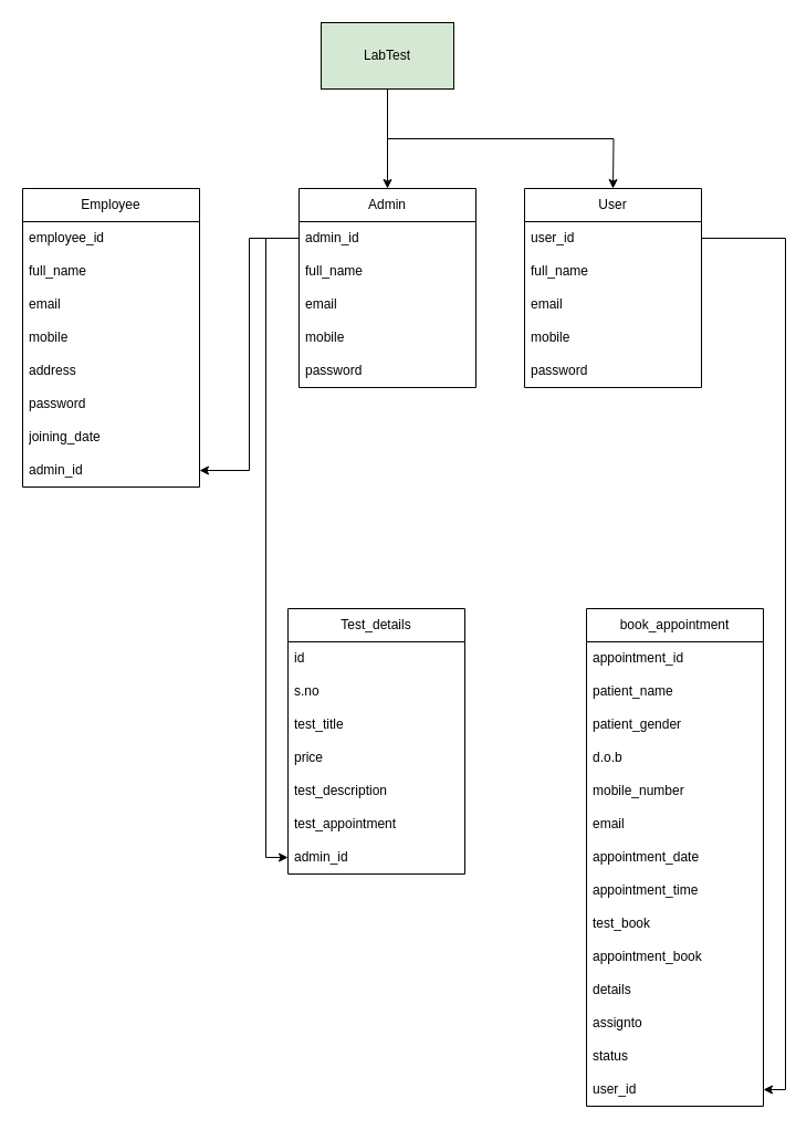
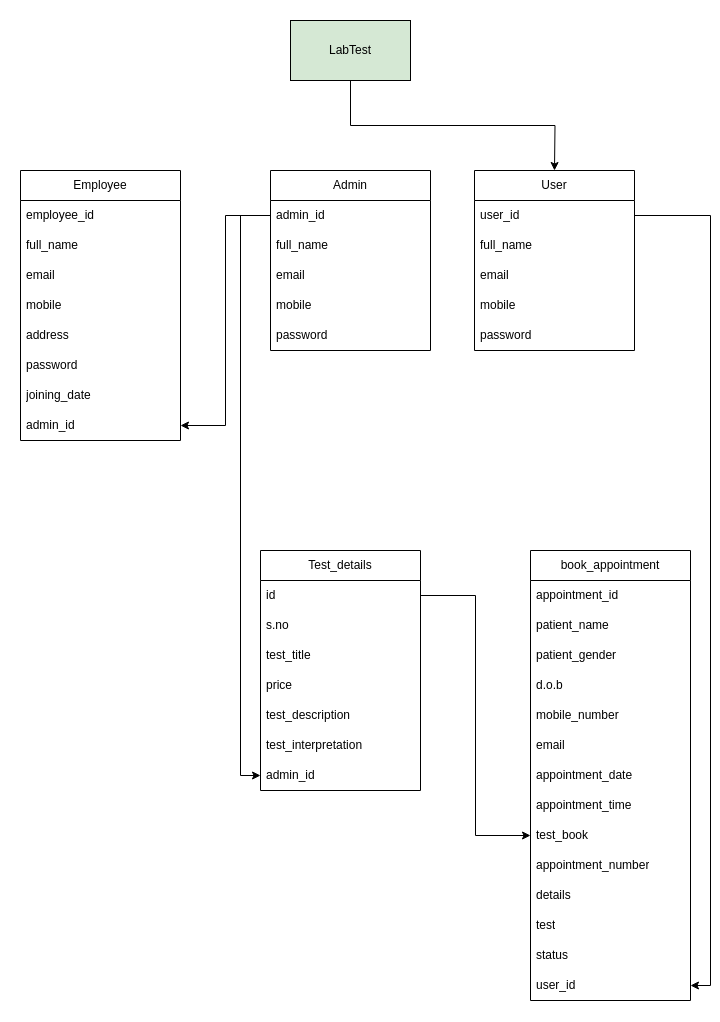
  <mxCell id="0" />
  <mxCell id="1" parent="0" />
  <mxCell id="2" value="" style="edgeStyle=orthogonalEdgeStyle;rounded=0;orthogonalLoop=1;jettySize=auto;html=1;exitX=0.5;exitY=1;exitDx=0;exitDy=0;" edge="1" parent="1" source="4"><mxGeometry relative="1" as="geometry"><mxPoint x="554" y="170" as="targetPoint" /></mxGeometry></mxCell>
- <mxCell id="3" style="edgeStyle=orthogonalEdgeStyle;rounded=0;orthogonalLoop=1;jettySize=auto;html=1;exitX=0.5;exitY=1;exitDx=0;exitDy=0;entryX=0.5;entryY=0;entryDx=0;entryDy=0;" edge="1" parent="1" source="4" target="35"><mxGeometry relative="1" as="geometry" /></mxCell>
  <mxCell id="4" value="LabTest" style="rounded=0;whiteSpace=wrap;html=1;fillColor=#d5e8d4;" vertex="1" parent="1"><mxGeometry x="290" y="20" width="120" height="60" as="geometry" /></mxCell>
  <mxCell id="5" value="User" style="swimlane;fontStyle=0;childLayout=stackLayout;horizontal=1;startSize=30;horizontalStack=0;resizeParent=1;resizeParentMax=0;resizeLast=0;collapsible=1;marginBottom=0;whiteSpace=wrap;html=1;glass=0;rounded=0;fillColor=default;" vertex="1" parent="1"><mxGeometry x="474" y="170" width="160" height="180" as="geometry" /></mxCell>
  <mxCell id="6" value="user_id" style="text;strokeColor=none;fillColor=none;align=left;verticalAlign=middle;spacingLeft=4;spacingRight=4;overflow=hidden;points=[[0,0.5],[1,0.5]];portConstraint=eastwest;rotatable=0;whiteSpace=wrap;html=1;" vertex="1" parent="5"><mxGeometry y="30" width="160" height="30" as="geometry" /></mxCell>
  <mxCell id="7" value="full_name" style="text;strokeColor=none;fillColor=none;align=left;verticalAlign=middle;spacingLeft=4;spacingRight=4;overflow=hidden;points=[[0,0.5],[1,0.5]];portConstraint=eastwest;rotatable=0;whiteSpace=wrap;html=1;" vertex="1" parent="5"><mxGeometry y="60" width="160" height="30" as="geometry" /></mxCell>
  <mxCell id="8" value="email" style="text;strokeColor=none;fillColor=none;align=left;verticalAlign=middle;spacingLeft=4;spacingRight=4;overflow=hidden;points=[[0,0.5],[1,0.5]];portConstraint=eastwest;rotatable=0;whiteSpace=wrap;html=1;" vertex="1" parent="5"><mxGeometry y="90" width="160" height="30" as="geometry" /></mxCell>
  <mxCell id="9" value="mobile" style="text;strokeColor=none;fillColor=none;align=left;verticalAlign=middle;spacingLeft=4;spacingRight=4;overflow=hidden;points=[[0,0.5],[1,0.5]];portConstraint=eastwest;rotatable=0;whiteSpace=wrap;html=1;" vertex="1" parent="5"><mxGeometry y="120" width="160" height="30" as="geometry" /></mxCell>
  <mxCell id="10" value="password" style="text;strokeColor=none;fillColor=none;align=left;verticalAlign=middle;spacingLeft=4;spacingRight=4;overflow=hidden;points=[[0,0.5],[1,0.5]];portConstraint=eastwest;rotatable=0;whiteSpace=wrap;html=1;" vertex="1" parent="5"><mxGeometry y="150" width="160" height="30" as="geometry" /></mxCell>
  <mxCell id="11" value="Test_details" style="swimlane;fontStyle=0;childLayout=stackLayout;horizontal=1;startSize=30;horizontalStack=0;resizeParent=1;resizeParentMax=0;resizeLast=0;collapsible=1;marginBottom=0;whiteSpace=wrap;html=1;glass=0;rounded=0;fillColor=default;" vertex="1" parent="1"><mxGeometry x="260" y="550" width="160" height="240" as="geometry" /></mxCell>
  <mxCell id="12" value="id" style="text;strokeColor=none;fillColor=none;align=left;verticalAlign=middle;spacingLeft=4;spacingRight=4;overflow=hidden;points=[[0,0.5],[1,0.5]];portConstraint=eastwest;rotatable=0;whiteSpace=wrap;html=1;" vertex="1" parent="11"><mxGeometry y="30" width="160" height="30" as="geometry" /></mxCell>
  <mxCell id="13" value="s.no" style="text;strokeColor=none;fillColor=none;align=left;verticalAlign=middle;spacingLeft=4;spacingRight=4;overflow=hidden;points=[[0,0.5],[1,0.5]];portConstraint=eastwest;rotatable=0;whiteSpace=wrap;html=1;" vertex="1" parent="11"><mxGeometry y="60" width="160" height="30" as="geometry" /></mxCell>
  <mxCell id="14" value="test_title" style="text;strokeColor=none;fillColor=none;align=left;verticalAlign=middle;spacingLeft=4;spacingRight=4;overflow=hidden;points=[[0,0.5],[1,0.5]];portConstraint=eastwest;rotatable=0;whiteSpace=wrap;html=1;" vertex="1" parent="11"><mxGeometry y="90" width="160" height="30" as="geometry" /></mxCell>
  <mxCell id="15" value="price" style="text;strokeColor=none;fillColor=none;align=left;verticalAlign=middle;spacingLeft=4;spacingRight=4;overflow=hidden;points=[[0,0.5],[1,0.5]];portConstraint=eastwest;rotatable=0;whiteSpace=wrap;html=1;" vertex="1" parent="11"><mxGeometry y="120" width="160" height="30" as="geometry" /></mxCell>
  <mxCell id="16" value="test_description" style="text;strokeColor=none;fillColor=none;align=left;verticalAlign=middle;spacingLeft=4;spacingRight=4;overflow=hidden;points=[[0,0.5],[1,0.5]];portConstraint=eastwest;rotatable=0;whiteSpace=wrap;html=1;" vertex="1" parent="11"><mxGeometry y="150" width="160" height="30" as="geometry" /></mxCell>
- <mxCell id="17" value="test_appointment" style="text;strokeColor=none;fillColor=none;align=left;verticalAlign=middle;spacingLeft=4;spacingRight=4;overflow=hidden;points=[[0,0.5],[1,0.5]];portConstraint=eastwest;rotatable=0;whiteSpace=wrap;html=1;" vertex="1" parent="11"><mxGeometry y="180" width="160" height="30" as="geometry" /></mxCell>
+ <mxCell id="17" value="test_interpretation" style="text;strokeColor=none;fillColor=none;align=left;verticalAlign=middle;spacingLeft=4;spacingRight=4;overflow=hidden;points=[[0,0.5],[1,0.5]];portConstraint=eastwest;rotatable=0;whiteSpace=wrap;html=1;" vertex="1" parent="11"><mxGeometry y="180" width="160" height="30" as="geometry" /></mxCell>
  <mxCell id="18" value="admin_id" style="text;strokeColor=none;fillColor=none;align=left;verticalAlign=middle;spacingLeft=4;spacingRight=4;overflow=hidden;points=[[0,0.5],[1,0.5]];portConstraint=eastwest;rotatable=0;whiteSpace=wrap;html=1;" vertex="1" parent="11"><mxGeometry y="210" width="160" height="30" as="geometry" /></mxCell>
  <mxCell id="19" value="book_appointment" style="swimlane;fontStyle=0;childLayout=stackLayout;horizontal=1;startSize=30;horizontalStack=0;resizeParent=1;resizeParentMax=0;resizeLast=0;collapsible=1;marginBottom=0;whiteSpace=wrap;html=1;glass=0;rounded=0;fillColor=default;" vertex="1" parent="1"><mxGeometry x="530" y="550" width="160" height="450" as="geometry" /></mxCell>
  <mxCell id="20" value="appointment_id" style="text;strokeColor=none;fillColor=none;align=left;verticalAlign=middle;spacingLeft=4;spacingRight=4;overflow=hidden;points=[[0,0.5],[1,0.5]];portConstraint=eastwest;rotatable=0;whiteSpace=wrap;html=1;" vertex="1" parent="19"><mxGeometry y="30" width="160" height="30" as="geometry" /></mxCell>
  <mxCell id="21" value="patient_name" style="text;strokeColor=none;fillColor=none;align=left;verticalAlign=middle;spacingLeft=4;spacingRight=4;overflow=hidden;points=[[0,0.5],[1,0.5]];portConstraint=eastwest;rotatable=0;whiteSpace=wrap;html=1;" vertex="1" parent="19"><mxGeometry y="60" width="160" height="30" as="geometry" /></mxCell>
  <mxCell id="22" value="patient_gender" style="text;strokeColor=none;fillColor=none;align=left;verticalAlign=middle;spacingLeft=4;spacingRight=4;overflow=hidden;points=[[0,0.5],[1,0.5]];portConstraint=eastwest;rotatable=0;whiteSpace=wrap;html=1;" vertex="1" parent="19"><mxGeometry y="90" width="160" height="30" as="geometry" /></mxCell>
  <mxCell id="23" value="d.o.b" style="text;strokeColor=none;fillColor=none;align=left;verticalAlign=middle;spacingLeft=4;spacingRight=4;overflow=hidden;points=[[0,0.5],[1,0.5]];portConstraint=eastwest;rotatable=0;whiteSpace=wrap;html=1;" vertex="1" parent="19"><mxGeometry y="120" width="160" height="30" as="geometry" /></mxCell>
  <mxCell id="24" value="mobile_number" style="text;strokeColor=none;fillColor=none;align=left;verticalAlign=middle;spacingLeft=4;spacingRight=4;overflow=hidden;points=[[0,0.5],[1,0.5]];portConstraint=eastwest;rotatable=0;whiteSpace=wrap;html=1;" vertex="1" parent="19"><mxGeometry y="150" width="160" height="30" as="geometry" /></mxCell>
  <mxCell id="25" value="email" style="text;strokeColor=none;fillColor=none;align=left;verticalAlign=middle;spacingLeft=4;spacingRight=4;overflow=hidden;points=[[0,0.5],[1,0.5]];portConstraint=eastwest;rotatable=0;whiteSpace=wrap;html=1;" vertex="1" parent="19"><mxGeometry y="180" width="160" height="30" as="geometry" /></mxCell>
  <mxCell id="26" value="appointment_date" style="text;strokeColor=none;fillColor=none;align=left;verticalAlign=middle;spacingLeft=4;spacingRight=4;overflow=hidden;points=[[0,0.5],[1,0.5]];portConstraint=eastwest;rotatable=0;whiteSpace=wrap;html=1;" vertex="1" parent="19"><mxGeometry y="210" width="160" height="30" as="geometry" /></mxCell>
  <mxCell id="27" value="appointment_time" style="text;strokeColor=none;fillColor=none;align=left;verticalAlign=middle;spacingLeft=4;spacingRight=4;overflow=hidden;points=[[0,0.5],[1,0.5]];portConstraint=eastwest;rotatable=0;whiteSpace=wrap;html=1;" vertex="1" parent="19"><mxGeometry y="240" width="160" height="30" as="geometry" /></mxCell>
  <mxCell id="28" value="test_book" style="text;strokeColor=none;fillColor=none;align=left;verticalAlign=middle;spacingLeft=4;spacingRight=4;overflow=hidden;points=[[0,0.5],[1,0.5]];portConstraint=eastwest;rotatable=0;whiteSpace=wrap;html=1;" vertex="1" parent="19"><mxGeometry y="270" width="160" height="30" as="geometry" /></mxCell>
- <mxCell id="29" value="appointment_book" style="text;strokeColor=none;fillColor=none;align=left;verticalAlign=middle;spacingLeft=4;spacingRight=4;overflow=hidden;points=[[0,0.5],[1,0.5]];portConstraint=eastwest;rotatable=0;whiteSpace=wrap;html=1;" vertex="1" parent="19"><mxGeometry y="300" width="160" height="30" as="geometry" /></mxCell>
+ <mxCell id="29" value="appointment_number" style="text;strokeColor=none;fillColor=none;align=left;verticalAlign=middle;spacingLeft=4;spacingRight=4;overflow=hidden;points=[[0,0.5],[1,0.5]];portConstraint=eastwest;rotatable=0;whiteSpace=wrap;html=1;" vertex="1" parent="19"><mxGeometry y="300" width="160" height="30" as="geometry" /></mxCell>
  <mxCell id="30" value="details" style="text;strokeColor=none;fillColor=none;align=left;verticalAlign=middle;spacingLeft=4;spacingRight=4;overflow=hidden;points=[[0,0.5],[1,0.5]];portConstraint=eastwest;rotatable=0;whiteSpace=wrap;html=1;" vertex="1" parent="19"><mxGeometry y="330" width="160" height="30" as="geometry" /></mxCell>
- <mxCell id="31" value="assignto" style="text;strokeColor=none;fillColor=none;align=left;verticalAlign=middle;spacingLeft=4;spacingRight=4;overflow=hidden;points=[[0,0.5],[1,0.5]];portConstraint=eastwest;rotatable=0;whiteSpace=wrap;html=1;" vertex="1" parent="19"><mxGeometry y="360" width="160" height="30" as="geometry" /></mxCell>
+ <mxCell id="31" value="test" style="text;strokeColor=none;fillColor=none;align=left;verticalAlign=middle;spacingLeft=4;spacingRight=4;overflow=hidden;points=[[0,0.5],[1,0.5]];portConstraint=eastwest;rotatable=0;whiteSpace=wrap;html=1;" vertex="1" parent="19"><mxGeometry y="360" width="160" height="30" as="geometry" /></mxCell>
  <mxCell id="32" value="status" style="text;strokeColor=none;fillColor=none;align=left;verticalAlign=middle;spacingLeft=4;spacingRight=4;overflow=hidden;points=[[0,0.5],[1,0.5]];portConstraint=eastwest;rotatable=0;whiteSpace=wrap;html=1;" vertex="1" parent="19"><mxGeometry y="390" width="160" height="30" as="geometry" /></mxCell>
  <mxCell id="33" value="user_id" style="text;strokeColor=none;fillColor=none;align=left;verticalAlign=middle;spacingLeft=4;spacingRight=4;overflow=hidden;points=[[0,0.5],[1,0.5]];portConstraint=eastwest;rotatable=0;whiteSpace=wrap;html=1;" vertex="1" parent="19"><mxGeometry y="420" width="160" height="30" as="geometry" /></mxCell>
+ <mxCell id="34" style="edgeStyle=orthogonalEdgeStyle;rounded=0;orthogonalLoop=1;jettySize=auto;html=1;exitX=1;exitY=0.5;exitDx=0;exitDy=0;entryX=0;entryY=0.5;entryDx=0;entryDy=0;" edge="1" parent="1" source="12" target="28"><mxGeometry relative="1" as="geometry" /></mxCell>
  <mxCell id="35" value="Admin" style="swimlane;fontStyle=0;childLayout=stackLayout;horizontal=1;startSize=30;horizontalStack=0;resizeParent=1;resizeParentMax=0;resizeLast=0;collapsible=1;marginBottom=0;whiteSpace=wrap;html=1;glass=0;rounded=0;fillColor=default;" vertex="1" parent="1"><mxGeometry x="270" y="170" width="160" height="180" as="geometry" /></mxCell>
  <mxCell id="36" value="admin_id" style="text;strokeColor=none;fillColor=none;align=left;verticalAlign=middle;spacingLeft=4;spacingRight=4;overflow=hidden;points=[[0,0.5],[1,0.5]];portConstraint=eastwest;rotatable=0;whiteSpace=wrap;html=1;" vertex="1" parent="35"><mxGeometry y="30" width="160" height="30" as="geometry" /></mxCell>
  <mxCell id="37" value="full_name" style="text;strokeColor=none;fillColor=none;align=left;verticalAlign=middle;spacingLeft=4;spacingRight=4;overflow=hidden;points=[[0,0.5],[1,0.5]];portConstraint=eastwest;rotatable=0;whiteSpace=wrap;html=1;" vertex="1" parent="35"><mxGeometry y="60" width="160" height="30" as="geometry" /></mxCell>
  <mxCell id="38" value="email" style="text;strokeColor=none;fillColor=none;align=left;verticalAlign=middle;spacingLeft=4;spacingRight=4;overflow=hidden;points=[[0,0.5],[1,0.5]];portConstraint=eastwest;rotatable=0;whiteSpace=wrap;html=1;" vertex="1" parent="35"><mxGeometry y="90" width="160" height="30" as="geometry" /></mxCell>
  <mxCell id="39" value="mobile" style="text;strokeColor=none;fillColor=none;align=left;verticalAlign=middle;spacingLeft=4;spacingRight=4;overflow=hidden;points=[[0,0.5],[1,0.5]];portConstraint=eastwest;rotatable=0;whiteSpace=wrap;html=1;" vertex="1" parent="35"><mxGeometry y="120" width="160" height="30" as="geometry" /></mxCell>
  <mxCell id="40" value="password" style="text;strokeColor=none;fillColor=none;align=left;verticalAlign=middle;spacingLeft=4;spacingRight=4;overflow=hidden;points=[[0,0.5],[1,0.5]];portConstraint=eastwest;rotatable=0;whiteSpace=wrap;html=1;" vertex="1" parent="35"><mxGeometry y="150" width="160" height="30" as="geometry" /></mxCell>
  <mxCell id="41" value="Employee" style="swimlane;fontStyle=0;childLayout=stackLayout;horizontal=1;startSize=30;horizontalStack=0;resizeParent=1;resizeParentMax=0;resizeLast=0;collapsible=1;marginBottom=0;whiteSpace=wrap;html=1;glass=0;rounded=0;fillColor=default;" vertex="1" parent="1"><mxGeometry x="20" y="170" width="160" height="270" as="geometry" /></mxCell>
  <mxCell id="42" value="employee_id" style="text;strokeColor=none;fillColor=none;align=left;verticalAlign=middle;spacingLeft=4;spacingRight=4;overflow=hidden;points=[[0,0.5],[1,0.5]];portConstraint=eastwest;rotatable=0;whiteSpace=wrap;html=1;" vertex="1" parent="41"><mxGeometry y="30" width="160" height="30" as="geometry" /></mxCell>
  <mxCell id="43" value="full_name" style="text;strokeColor=none;fillColor=none;align=left;verticalAlign=middle;spacingLeft=4;spacingRight=4;overflow=hidden;points=[[0,0.5],[1,0.5]];portConstraint=eastwest;rotatable=0;whiteSpace=wrap;html=1;" vertex="1" parent="41"><mxGeometry y="60" width="160" height="30" as="geometry" /></mxCell>
  <mxCell id="44" value="email" style="text;strokeColor=none;fillColor=none;align=left;verticalAlign=middle;spacingLeft=4;spacingRight=4;overflow=hidden;points=[[0,0.5],[1,0.5]];portConstraint=eastwest;rotatable=0;whiteSpace=wrap;html=1;" vertex="1" parent="41"><mxGeometry y="90" width="160" height="30" as="geometry" /></mxCell>
  <mxCell id="45" value="mobile" style="text;strokeColor=none;fillColor=none;align=left;verticalAlign=middle;spacingLeft=4;spacingRight=4;overflow=hidden;points=[[0,0.5],[1,0.5]];portConstraint=eastwest;rotatable=0;whiteSpace=wrap;html=1;" vertex="1" parent="41"><mxGeometry y="120" width="160" height="30" as="geometry" /></mxCell>
  <mxCell id="46" value="address" style="text;strokeColor=none;fillColor=none;align=left;verticalAlign=middle;spacingLeft=4;spacingRight=4;overflow=hidden;points=[[0,0.5],[1,0.5]];portConstraint=eastwest;rotatable=0;whiteSpace=wrap;html=1;" vertex="1" parent="41"><mxGeometry y="150" width="160" height="30" as="geometry" /></mxCell>
  <mxCell id="47" value="password" style="text;strokeColor=none;fillColor=none;align=left;verticalAlign=middle;spacingLeft=4;spacingRight=4;overflow=hidden;points=[[0,0.5],[1,0.5]];portConstraint=eastwest;rotatable=0;whiteSpace=wrap;html=1;" vertex="1" parent="41"><mxGeometry y="180" width="160" height="30" as="geometry" /></mxCell>
  <mxCell id="48" value="joining_date" style="text;strokeColor=none;fillColor=none;align=left;verticalAlign=middle;spacingLeft=4;spacingRight=4;overflow=hidden;points=[[0,0.5],[1,0.5]];portConstraint=eastwest;rotatable=0;whiteSpace=wrap;html=1;" vertex="1" parent="41"><mxGeometry y="210" width="160" height="30" as="geometry" /></mxCell>
  <mxCell id="49" value="admin_id" style="text;strokeColor=none;fillColor=none;align=left;verticalAlign=middle;spacingLeft=4;spacingRight=4;overflow=hidden;points=[[0,0.5],[1,0.5]];portConstraint=eastwest;rotatable=0;whiteSpace=wrap;html=1;" vertex="1" parent="41"><mxGeometry y="240" width="160" height="30" as="geometry" /></mxCell>
  <mxCell id="50" style="edgeStyle=orthogonalEdgeStyle;rounded=0;orthogonalLoop=1;jettySize=auto;html=1;exitX=0;exitY=0.5;exitDx=0;exitDy=0;entryX=1;entryY=0.5;entryDx=0;entryDy=0;" edge="1" parent="1" source="36" target="49"><mxGeometry relative="1" as="geometry" /></mxCell>
  <mxCell id="51" style="edgeStyle=orthogonalEdgeStyle;rounded=0;orthogonalLoop=1;jettySize=auto;html=1;exitX=0;exitY=0.5;exitDx=0;exitDy=0;entryX=0;entryY=0.5;entryDx=0;entryDy=0;" edge="1" parent="1" source="36" target="18"><mxGeometry relative="1" as="geometry" /></mxCell>
  <mxCell id="52" style="edgeStyle=orthogonalEdgeStyle;rounded=0;orthogonalLoop=1;jettySize=auto;html=1;exitX=1;exitY=0.5;exitDx=0;exitDy=0;entryX=1;entryY=0.5;entryDx=0;entryDy=0;" edge="1" parent="1" source="6" target="33"><mxGeometry relative="1" as="geometry" /></mxCell>
